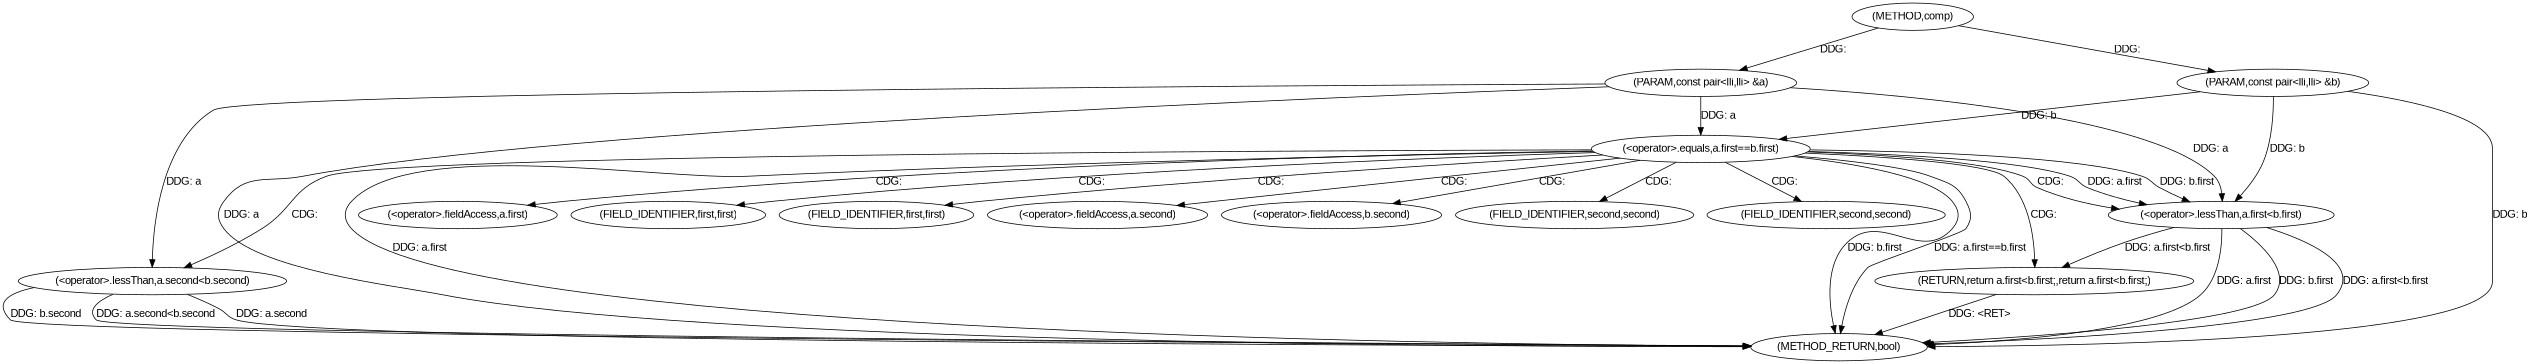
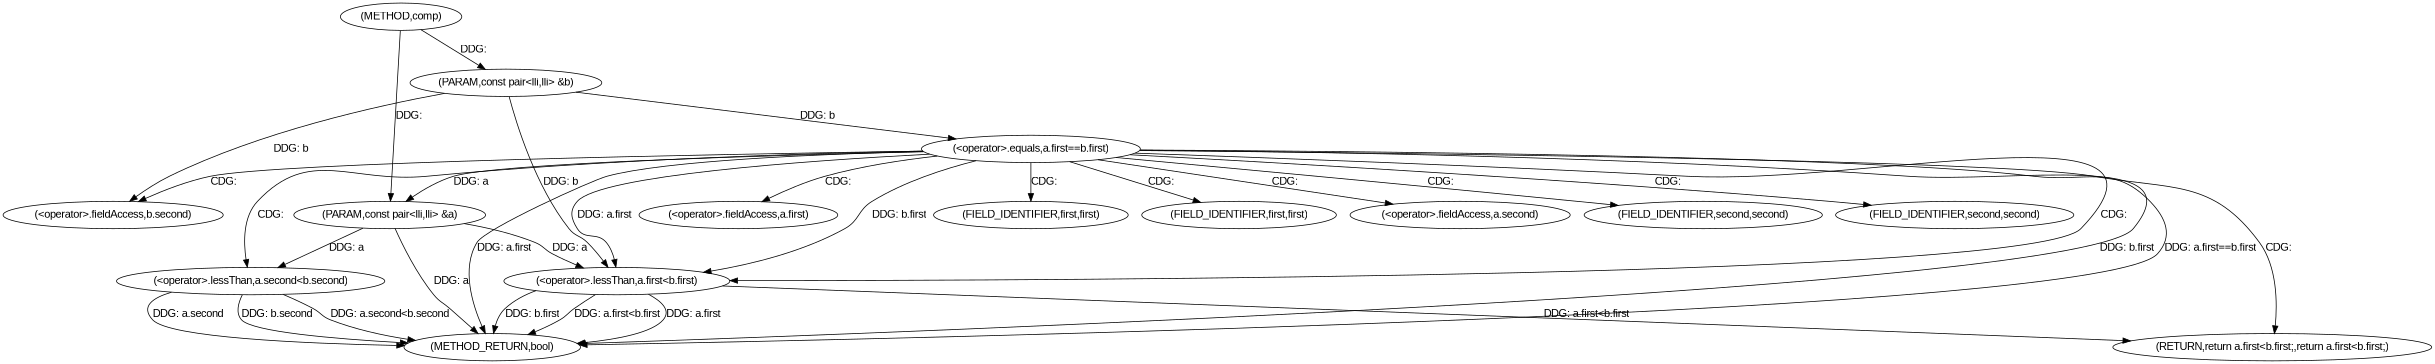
  digraph {
    fontname="Liberation Sans"
    node [fontname="Liberation Sans"]
    edge [fontname="Liberation Sans"]
    n1 [label="(METHOD,comp)"]
    n2 [label="(PARAM,const pair<lli,lli> &a)"]
    n3 [label="(PARAM,const pair<lli,lli> &b)"]
    n4 [label="(METHOD_RETURN,bool)"]
    n5 [label="(<operator>.equals,a.first==b.first)"]
    n6 [label="(<operator>.lessThan,a.first<b.first)"]
    n7 [label="(<operator>.lessThan,a.second<b.second)"]
    n8 [label="(RETURN,return a.first<b.first;,return a.first<b.first;)"]
    n9 [label="(<operator>.fieldAccess,a.first)"]
    n10 [label="(FIELD_IDENTIFIER,first,first)"]
    n11 [label="(FIELD_IDENTIFIER,first,first)"]
    n12 [label="(<operator>.fieldAccess,a.second)"]
    n13 [label="(<operator>.fieldAccess,b.second)"]
    n14 [label="(FIELD_IDENTIFIER,second,second)"]
    n15 [label="(FIELD_IDENTIFIER,second,second)"]
    n1 -> n2 [label="DDG: "]
    n1 -> n3 [label="DDG: "]
    n2 -> n4 [label="DDG: a"]
-   n2 -> n5 [label="DDG: a"]
+   n5 -> n2 [label="DDG: a"]
    n2 -> n6 [label="DDG: a"]
    n2 -> n7 [label="DDG: a"]
-   n3 -> n4 [label="DDG: b"]
+   n3 -> n13 [label="DDG: b"]
    n3 -> n5 [label="DDG: b"]
    n3 -> n6 [label="DDG: b"]
    n5 -> n4 [label="DDG: a.first"]
    n5 -> n4 [label="DDG: b.first"]
    n5 -> n4 [label="DDG: a.first==b.first"]
    n5 -> n6 [label="DDG: a.first"]
    n5 -> n6 [label="DDG: b.first"]
    n5 -> n6 [label="CDG: "]
    n5 -> n7 [label="CDG: "]
    n5 -> n8 [label="CDG: "]
    n5 -> n9 [label="CDG: "]
    n5 -> n10 [label="CDG: "]
    n5 -> n11 [label="CDG: "]
    n5 -> n12 [label="CDG: "]
    n5 -> n13 [label="CDG: "]
    n5 -> n14 [label="CDG: "]
    n5 -> n15 [label="CDG: "]
    n6 -> n4 [label="DDG: a.first"]
    n6 -> n4 [label="DDG: b.first"]
    n6 -> n4 [label="DDG: a.first<b.first"]
    n6 -> n8 [label="DDG: a.first<b.first"]
    n7 -> n4 [label="DDG: a.second"]
    n7 -> n4 [label="DDG: b.second"]
    n7 -> n4 [label="DDG: a.second<b.second"]
-   n8 -> n4 [label="DDG: <RET>"]
  }
